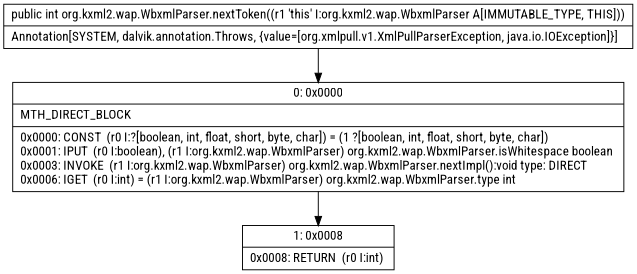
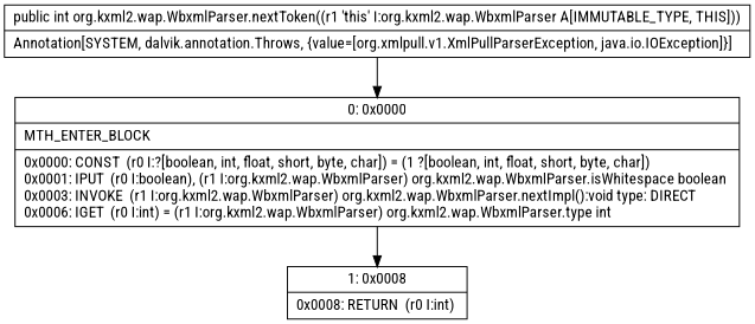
  digraph {
    fontname="Roboto Condensed"
    node [shape=record fontname="Roboto Condensed"]
    edge [fontname="Roboto Condensed"]
-   n1 [label="{0\:\ 0x0000|MTH_DIRECT_BLOCK\l|0x0000: CONST  (r0 I:?[boolean, int, float, short, byte, char]) = (1 ?[boolean, int, float, short, byte, char]) \l0x0001: IPUT  (r0 I:boolean), (r1 I:org.kxml2.wap.WbxmlParser) org.kxml2.wap.WbxmlParser.isWhitespace boolean \l0x0003: INVOKE  (r1 I:org.kxml2.wap.WbxmlParser) org.kxml2.wap.WbxmlParser.nextImpl():void type: DIRECT \l0x0006: IGET  (r0 I:int) = (r1 I:org.kxml2.wap.WbxmlParser) org.kxml2.wap.WbxmlParser.type int \l}"]
+   n1 [label="{0\:\ 0x0000|MTH_ENTER_BLOCK\l|0x0000: CONST  (r0 I:?[boolean, int, float, short, byte, char]) = (1 ?[boolean, int, float, short, byte, char]) \l0x0001: IPUT  (r0 I:boolean), (r1 I:org.kxml2.wap.WbxmlParser) org.kxml2.wap.WbxmlParser.isWhitespace boolean \l0x0003: INVOKE  (r1 I:org.kxml2.wap.WbxmlParser) org.kxml2.wap.WbxmlParser.nextImpl():void type: DIRECT \l0x0006: IGET  (r0 I:int) = (r1 I:org.kxml2.wap.WbxmlParser) org.kxml2.wap.WbxmlParser.type int \l}"]
    n2 [label="{1\:\ 0x0008|0x0008: RETURN  (r0 I:int) \l}"]
    n3 [label="{public int org.kxml2.wap.WbxmlParser.nextToken((r1 'this' I:org.kxml2.wap.WbxmlParser A[IMMUTABLE_TYPE, THIS]))  | Annotation[SYSTEM, dalvik.annotation.Throws, \{value=[org.xmlpull.v1.XmlPullParserException, java.io.IOException]\}]\l}"]
    n1 -> n2
    n3 -> n1
  }
